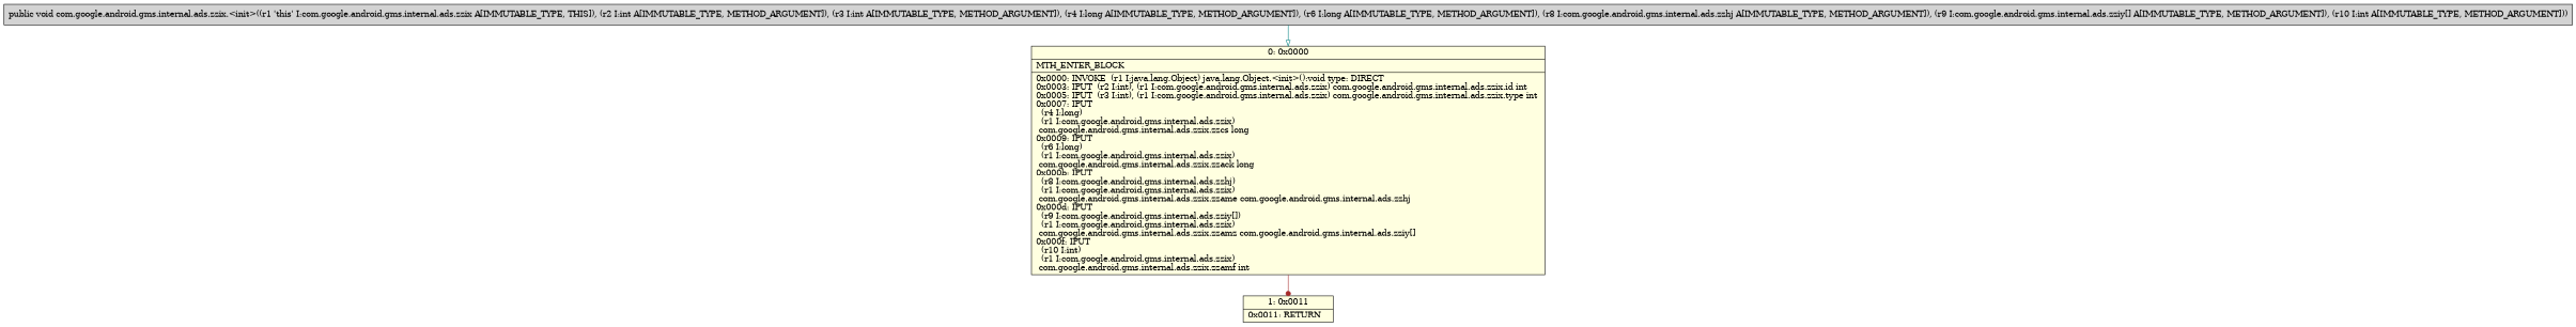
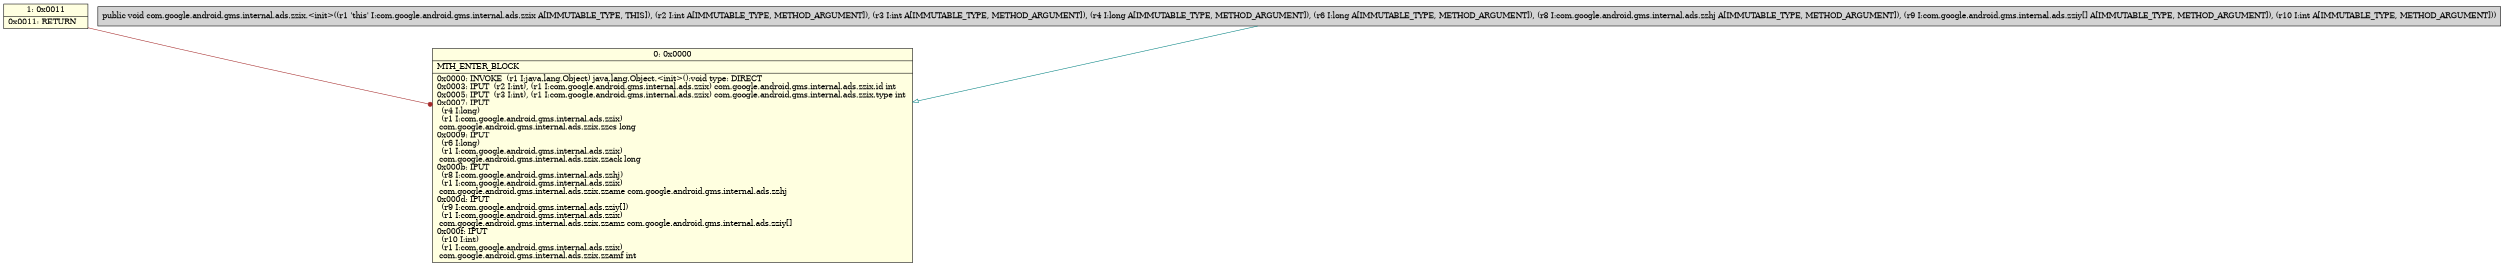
  digraph {
    node [shape=record style=filled fillcolor=lightyellow]
    n1 [label="{0\:\ 0x0000|MTH_ENTER_BLOCK\l|0x0000: INVOKE  (r1 I:java.lang.Object) java.lang.Object.\<init\>():void type: DIRECT \l0x0003: IPUT  (r2 I:int), (r1 I:com.google.android.gms.internal.ads.zzix) com.google.android.gms.internal.ads.zzix.id int \l0x0005: IPUT  (r3 I:int), (r1 I:com.google.android.gms.internal.ads.zzix) com.google.android.gms.internal.ads.zzix.type int \l0x0007: IPUT  \l  (r4 I:long)\l  (r1 I:com.google.android.gms.internal.ads.zzix)\l com.google.android.gms.internal.ads.zzix.zzcs long \l0x0009: IPUT  \l  (r6 I:long)\l  (r1 I:com.google.android.gms.internal.ads.zzix)\l com.google.android.gms.internal.ads.zzix.zzack long \l0x000b: IPUT  \l  (r8 I:com.google.android.gms.internal.ads.zzhj)\l  (r1 I:com.google.android.gms.internal.ads.zzix)\l com.google.android.gms.internal.ads.zzix.zzame com.google.android.gms.internal.ads.zzhj \l0x000d: IPUT  \l  (r9 I:com.google.android.gms.internal.ads.zziy[])\l  (r1 I:com.google.android.gms.internal.ads.zzix)\l com.google.android.gms.internal.ads.zzix.zzamz com.google.android.gms.internal.ads.zziy[] \l0x000f: IPUT  \l  (r10 I:int)\l  (r1 I:com.google.android.gms.internal.ads.zzix)\l com.google.android.gms.internal.ads.zzix.zzamf int \l}"]
    n2 [label="{1\:\ 0x0011|0x0011: RETURN   \l}"]
    n3 [label="{public void com.google.android.gms.internal.ads.zzix.\<init\>((r1 'this' I:com.google.android.gms.internal.ads.zzix A[IMMUTABLE_TYPE, THIS]), (r2 I:int A[IMMUTABLE_TYPE, METHOD_ARGUMENT]), (r3 I:int A[IMMUTABLE_TYPE, METHOD_ARGUMENT]), (r4 I:long A[IMMUTABLE_TYPE, METHOD_ARGUMENT]), (r6 I:long A[IMMUTABLE_TYPE, METHOD_ARGUMENT]), (r8 I:com.google.android.gms.internal.ads.zzhj A[IMMUTABLE_TYPE, METHOD_ARGUMENT]), (r9 I:com.google.android.gms.internal.ads.zziy[] A[IMMUTABLE_TYPE, METHOD_ARGUMENT]), (r10 I:int A[IMMUTABLE_TYPE, METHOD_ARGUMENT])) }" fillcolor=lightgrey]
-   n1 -> n2 [color=brown arrowhead=dot]
+   n2 -> n1 [color=brown arrowhead=dot]
    n3 -> n1 [color=teal arrowhead=onormal]
  }
